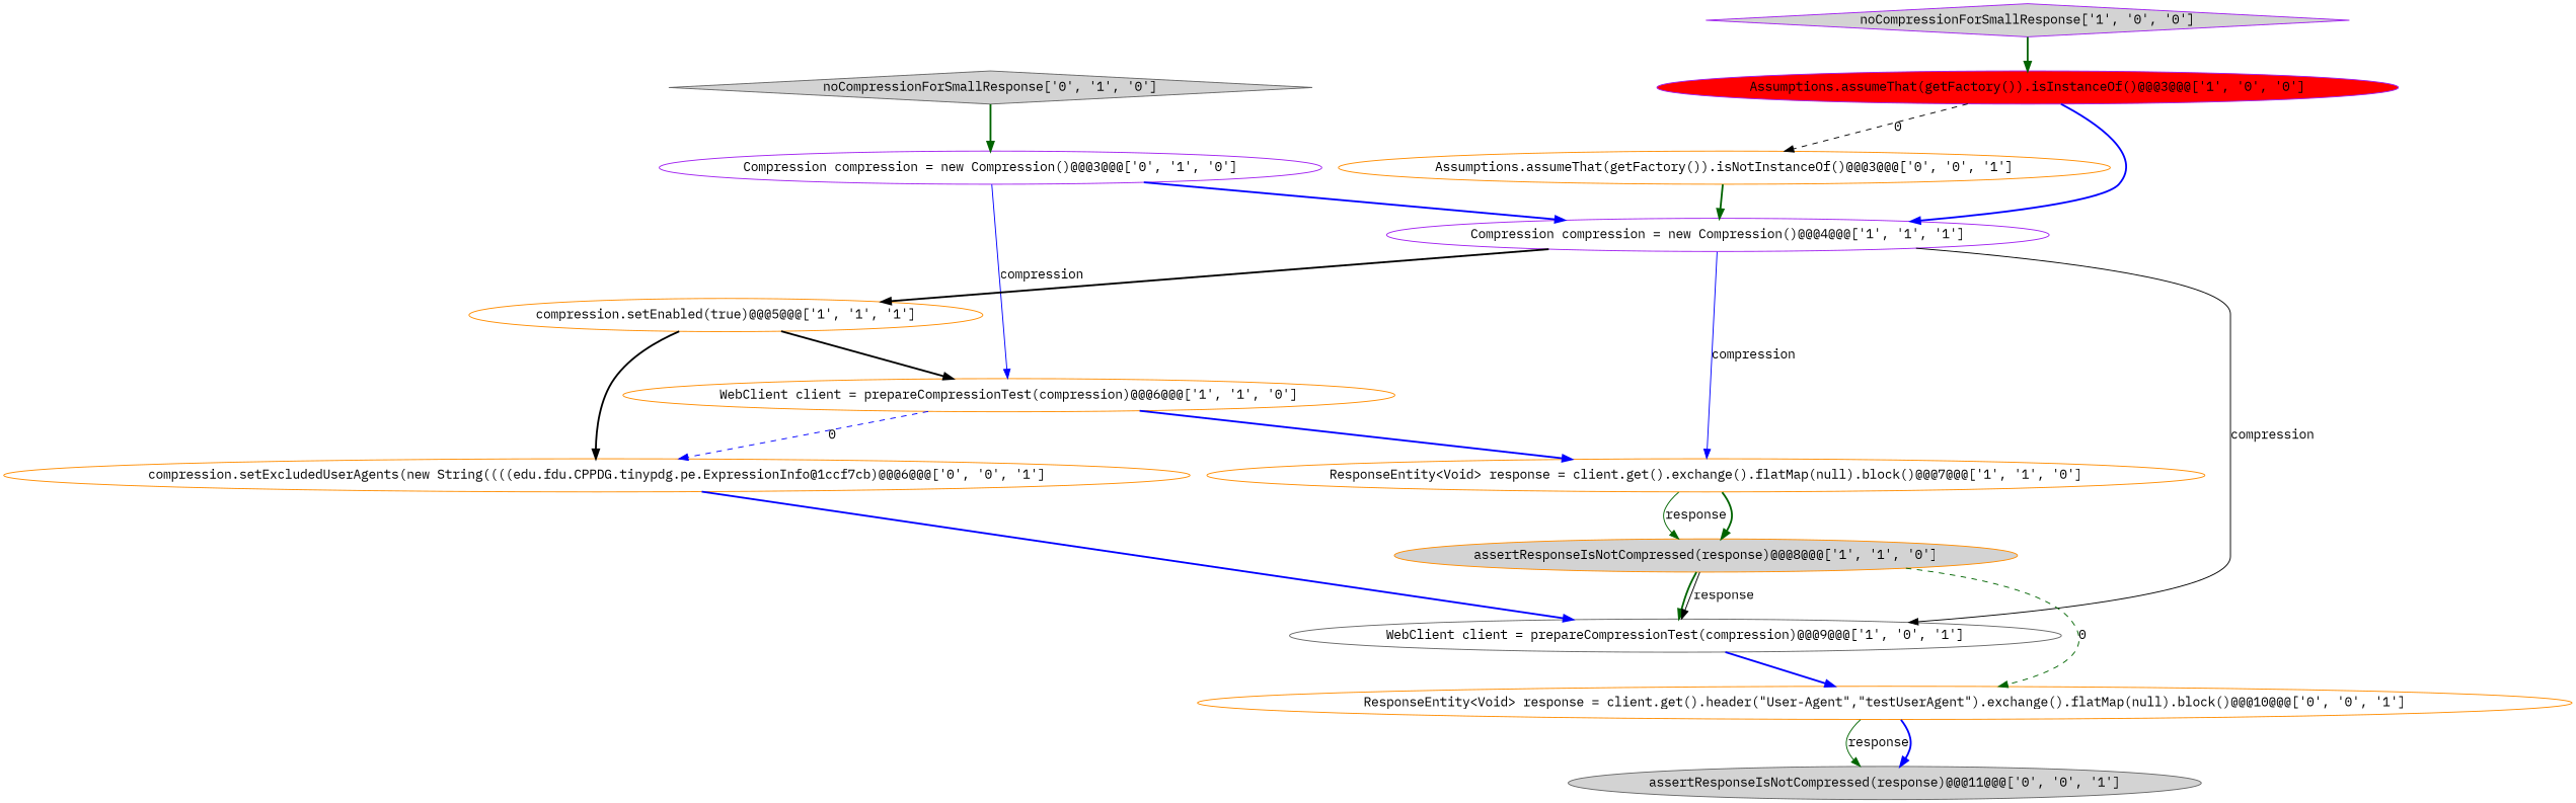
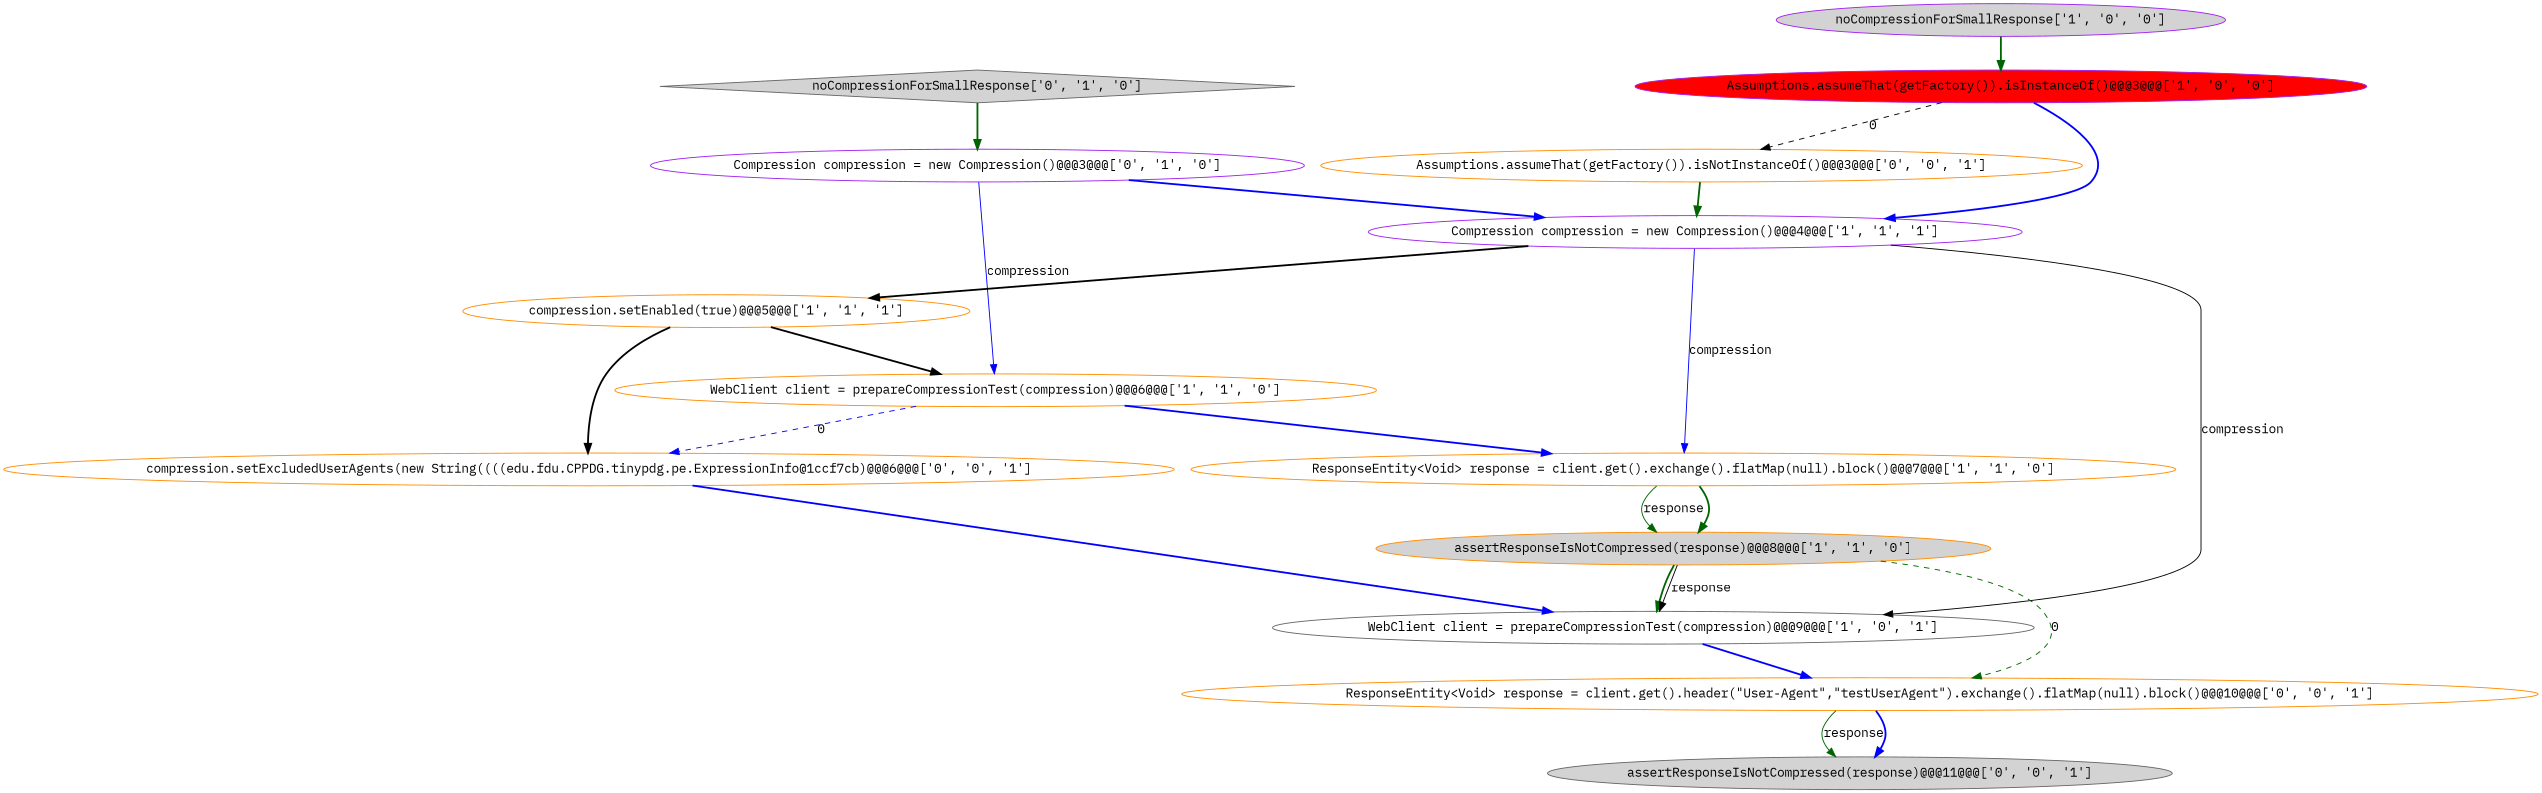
  digraph {
    fontname="IBM Plex Mono"
    node [color=darkorange fillcolor=white fontname="IBM Plex Mono" shape=ellipse style=filled]
    edge [color=blue fontname="IBM Plex Mono" style=bold]
    n1 [label="compression.setEnabled(true)@@@5@@@['1', '1', '1']"]
    n2 [label="compression.setExcludedUserAgents(new String((((edu.fdu.CPPDG.tinypdg.pe.ExpressionInfo@1ccf7cb)@@@6@@@['0', '0', '1']"]
    n3 [label="WebClient client = prepareCompressionTest(compression)@@@6@@@['1', '1', '0']"]
    n4 [color=gray40 label="WebClient client = prepareCompressionTest(compression)@@@9@@@['1', '0', '1']"]
    n5 [label="ResponseEntity<Void> response = client.get().exchange().flatMap(null).block()@@@7@@@['1', '1', '0']"]
    n6 [color=gray40 fillcolor=lightgray label="noCompressionForSmallResponse['0', '1', '0']" shape=diamond]
    n7 [color=purple label="Compression compression = new Compression()@@@3@@@['0', '1', '0']"]
    n8 [color=purple label="Compression compression = new Compression()@@@4@@@['1', '1', '1']"]
    n9 [label="Assumptions.assumeThat(getFactory()).isNotInstanceOf()@@@3@@@['0', '0', '1']"]
    n10 [label="ResponseEntity<Void> response = client.get().header(\"User-Agent\",\"testUserAgent\").exchange().flatMap(null).block()@@@10@@@['0', '0', '1']"]
    n11 [fillcolor=lightgray label="assertResponseIsNotCompressed(response)@@@8@@@['1', '1', '0']"]
    n12 [color=gray40 fillcolor=lightgray label="assertResponseIsNotCompressed(response)@@@11@@@['0', '0', '1']"]
-   n13 [color=purple fillcolor=lightgray label="noCompressionForSmallResponse['1', '0', '0']" shape=diamond]
+   n13 [color=purple fillcolor=lightgray label="noCompressionForSmallResponse['1', '0', '0']"]
    n14 [color=purple fillcolor=red label="Assumptions.assumeThat(getFactory()).isInstanceOf()@@@3@@@['1', '0', '0']"]
    n1 -> n2 [color=black]
    n1 -> n3 [color=black]
    n2 -> n4
    n3 -> n2 [label=0 style=dashed]
    n3 -> n5
    n4 -> n10
    n5 -> n11 [color=darkgreen]
    n5 -> n11 [color=darkgreen label=response style=solid]
    n6 -> n7 [color=darkgreen]
    n7 -> n3 [label=compression style=solid]
    n7 -> n8
    n8 -> n1 [color=black]
    n8 -> n4 [color=black label=compression style=solid]
    n8 -> n5 [label=compression style=solid]
    n9 -> n8 [color=darkgreen]
    n10 -> n12 [color=darkgreen label=response style=solid]
    n10 -> n12
    n11 -> n4 [color=darkgreen]
    n11 -> n4 [color=black label=response style=solid]
    n11 -> n10 [color=darkgreen label=0 style=dashed]
    n13 -> n14 [color=darkgreen]
    n14 -> n8
    n14 -> n9 [color=black label=0 style=dashed]
  }
